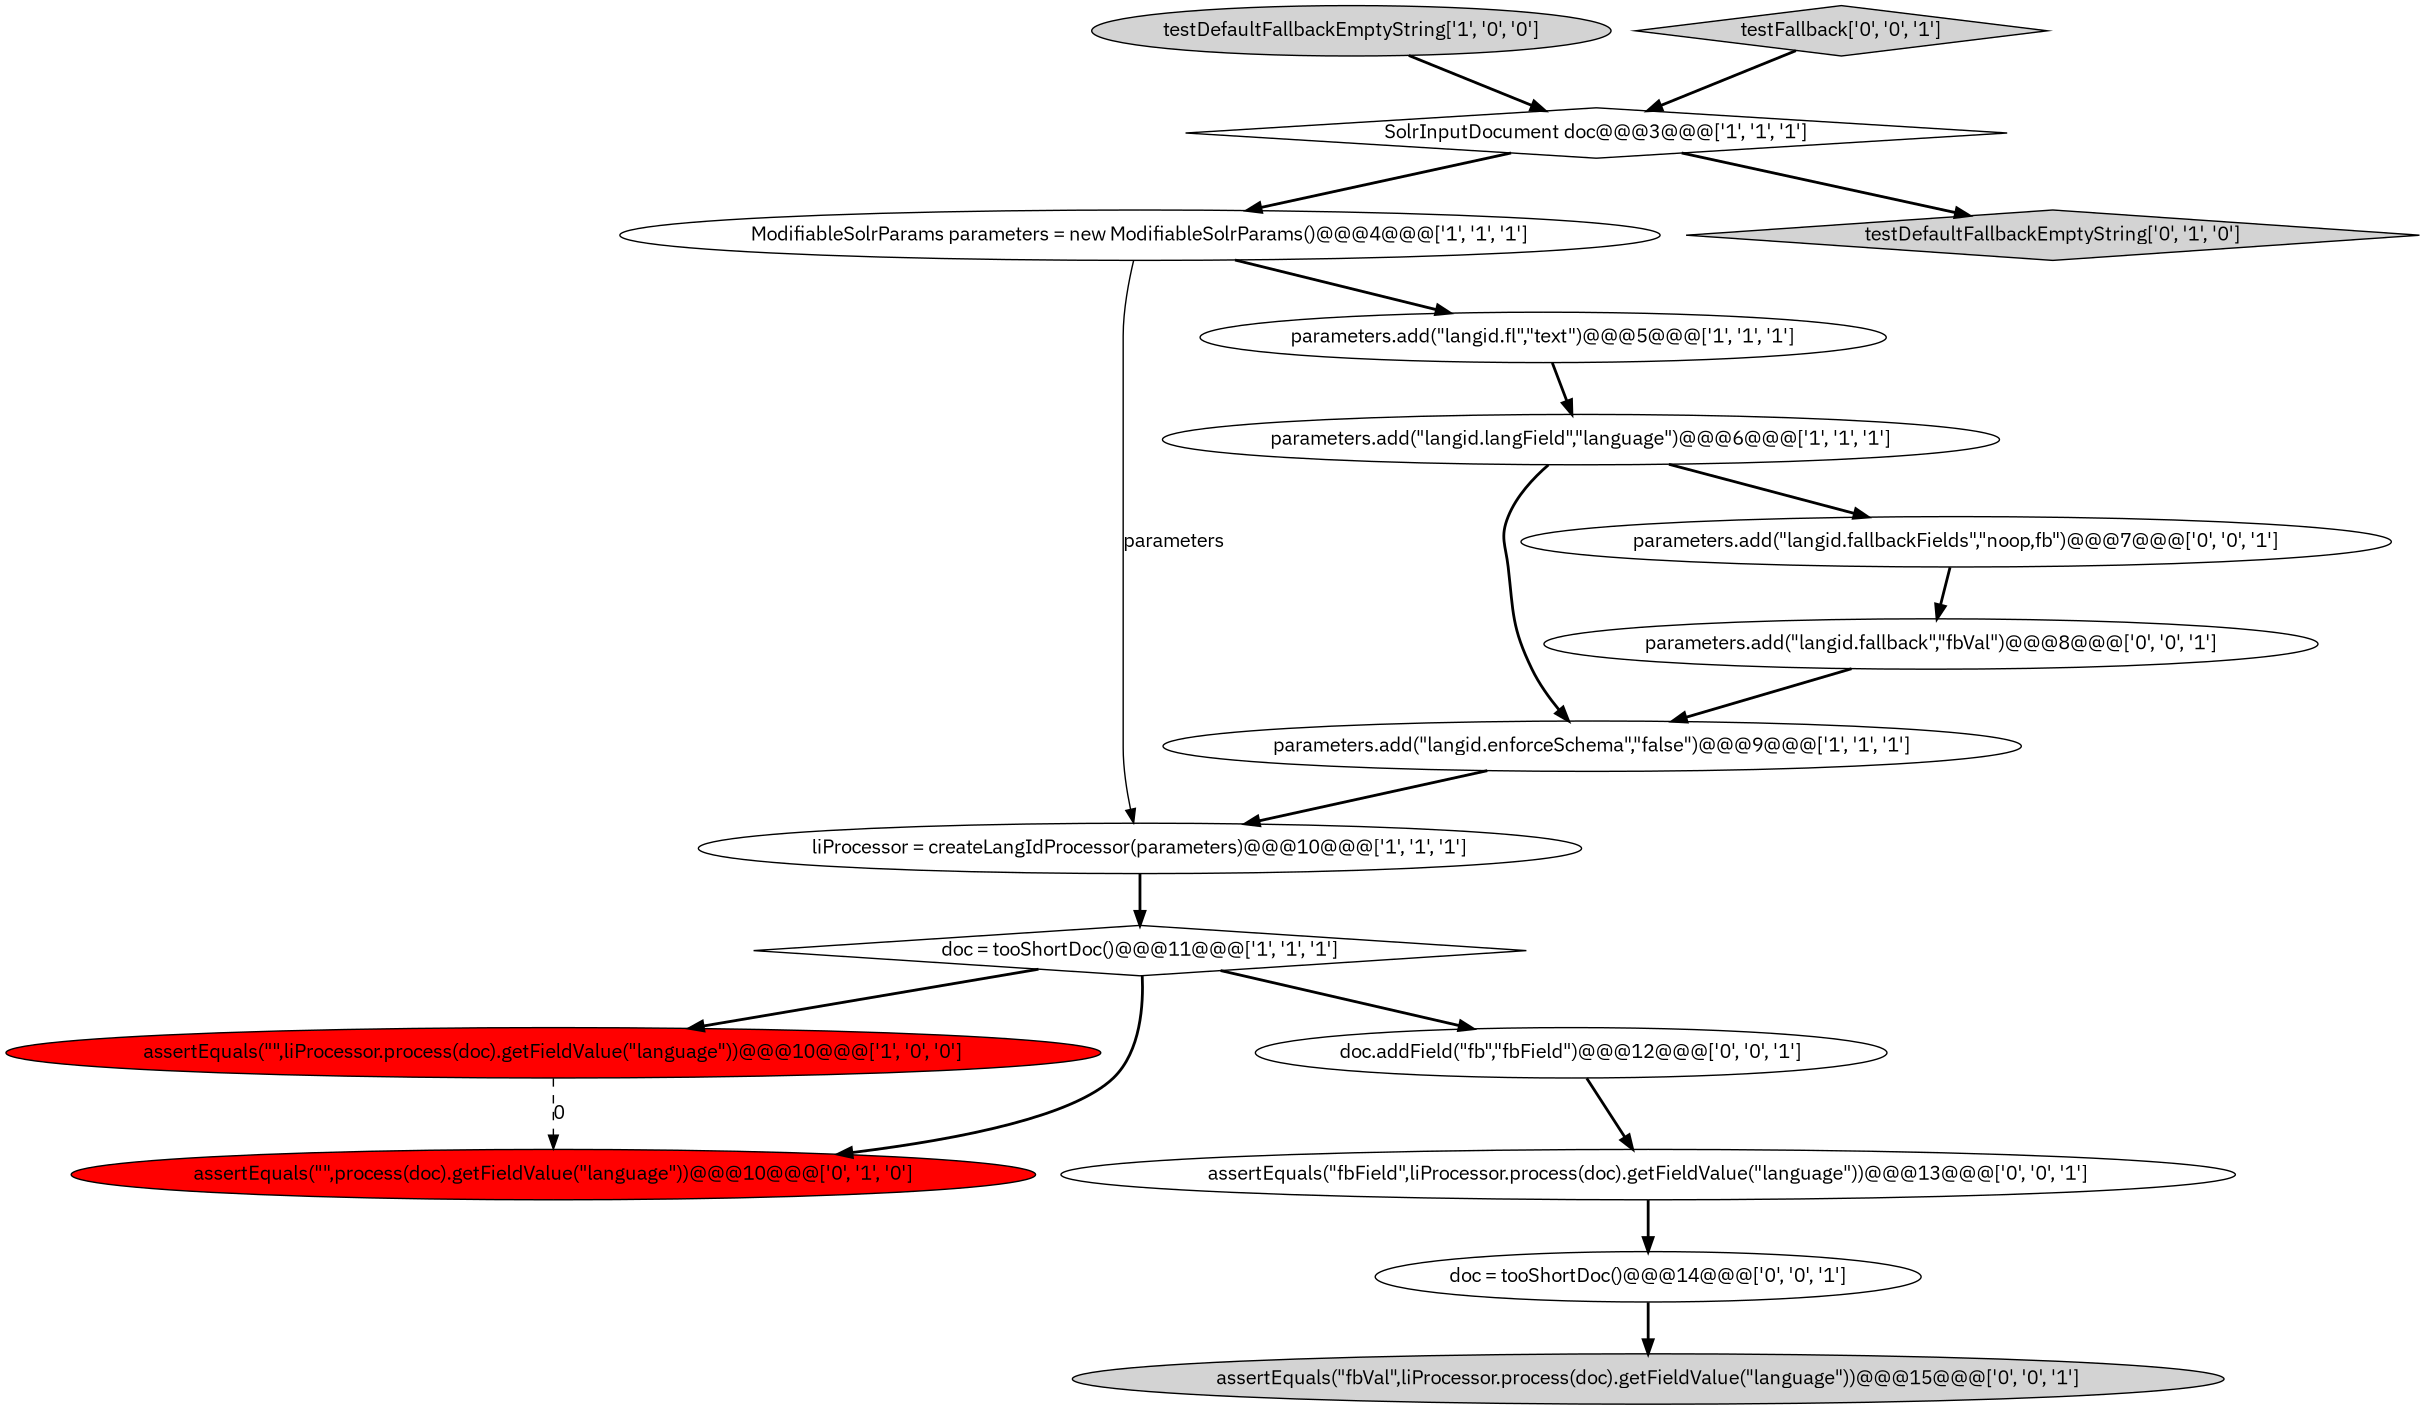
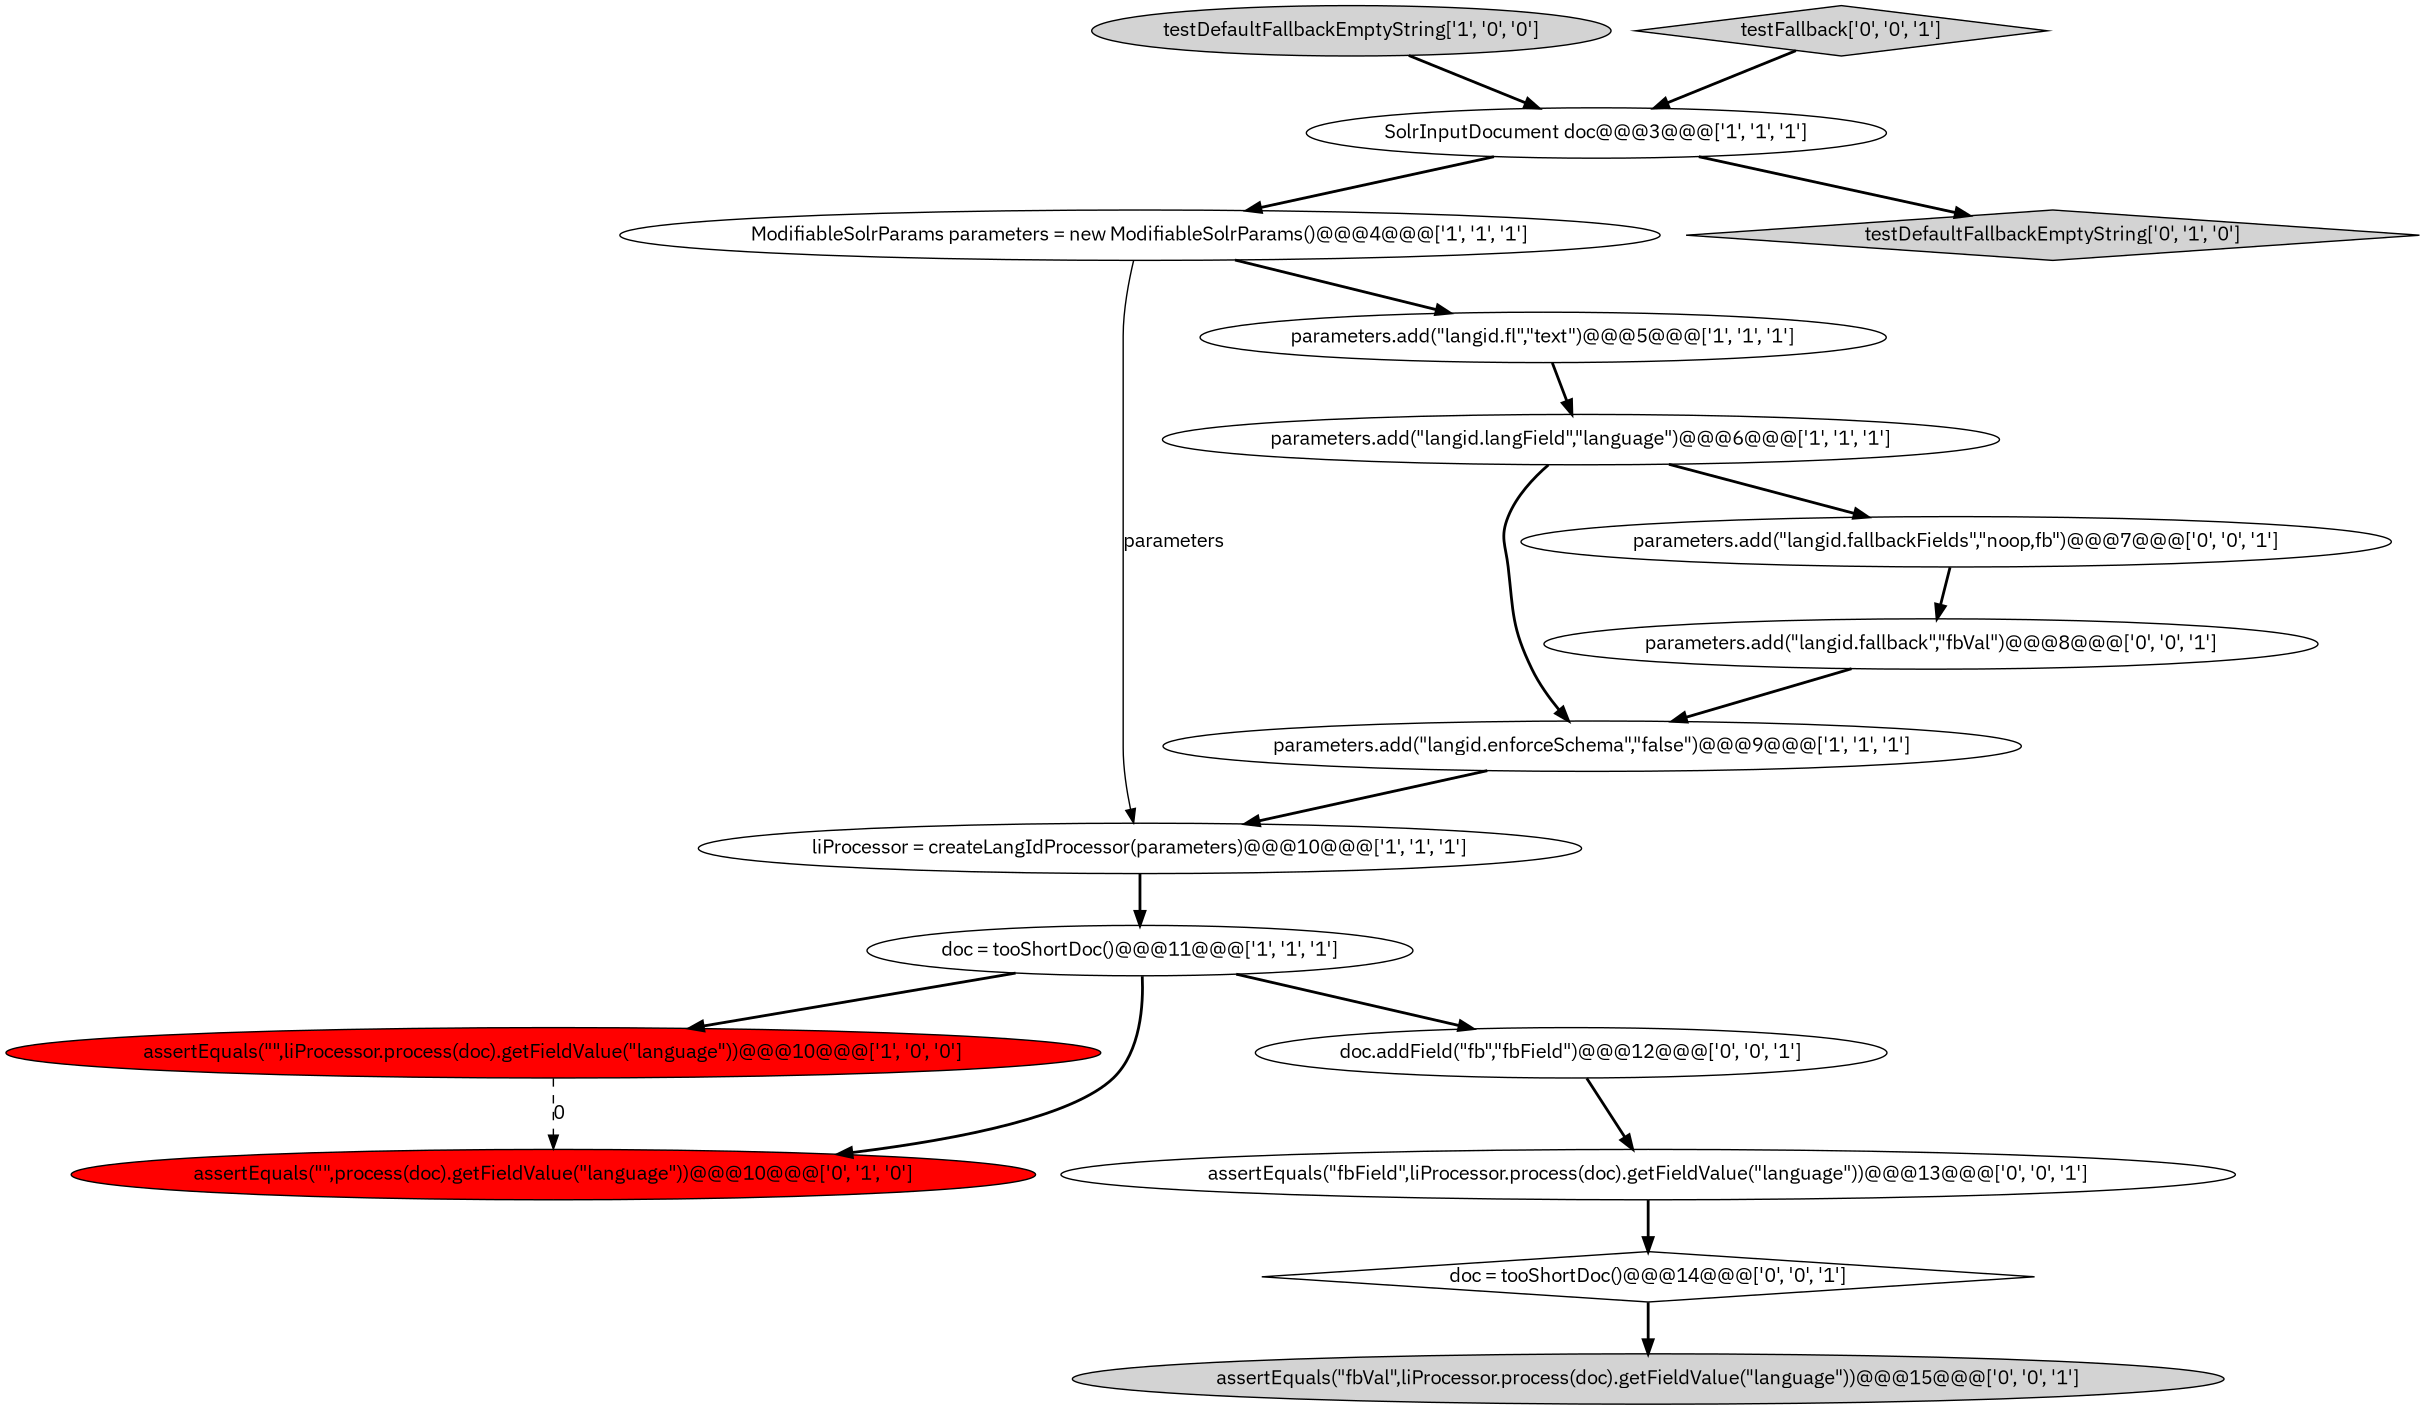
  digraph {
    fontname="IBM Plex Sans"
    node [fillcolor=white fontname="IBM Plex Sans" shape=ellipse style=filled]
    edge [fontname="IBM Plex Sans" style=bold]
    n1 [fillcolor=red label="assertEquals(\"\",liProcessor.process(doc).getFieldValue(\"language\"))@@@10@@@['1', '0', '0']"]
    n2 [fillcolor=red label="assertEquals(\"\",process(doc).getFieldValue(\"language\"))@@@10@@@['0', '1', '0']"]
    n3 [label="parameters.add(\"langid.langField\",\"language\")@@@6@@@['1', '1', '1']"]
    n4 [label="parameters.add(\"langid.enforceSchema\",\"false\")@@@9@@@['1', '1', '1']"]
    n5 [label="parameters.add(\"langid.fallbackFields\",\"noop,fb\")@@@7@@@['0', '0', '1']"]
    n6 [label="liProcessor = createLangIdProcessor(parameters)@@@10@@@['1', '1', '1']"]
    n7 [label="parameters.add(\"langid.fallback\",\"fbVal\")@@@8@@@['0', '0', '1']"]
    n8 [label="parameters.add(\"langid.fl\",\"text\")@@@5@@@['1', '1', '1']"]
-   n9 [label="SolrInputDocument doc@@@3@@@['1', '1', '1']" shape=diamond]
+   n9 [label="SolrInputDocument doc@@@3@@@['1', '1', '1']"]
    n10 [label="ModifiableSolrParams parameters = new ModifiableSolrParams()@@@4@@@['1', '1', '1']"]
    n11 [fillcolor=lightgray label="testDefaultFallbackEmptyString['0', '1', '0']" shape=diamond]
-   n12 [label="doc = tooShortDoc()@@@11@@@['1', '1', '1']" shape=diamond]
+   n12 [label="doc = tooShortDoc()@@@11@@@['1', '1', '1']"]
    n13 [label="doc.addField(\"fb\",\"fbField\")@@@12@@@['0', '0', '1']"]
    n14 [label="assertEquals(\"fbField\",liProcessor.process(doc).getFieldValue(\"language\"))@@@13@@@['0', '0', '1']"]
-   n15 [label="doc = tooShortDoc()@@@14@@@['0', '0', '1']"]
+   n15 [label="doc = tooShortDoc()@@@14@@@['0', '0', '1']" shape=diamond]
    n16 [fillcolor=lightgray label="assertEquals(\"fbVal\",liProcessor.process(doc).getFieldValue(\"language\"))@@@15@@@['0', '0', '1']"]
    n17 [fillcolor=lightgray label="testDefaultFallbackEmptyString['1', '0', '0']"]
    n18 [fillcolor=lightgray label="testFallback['0', '0', '1']" shape=diamond]
    n1 -> n2 [label=0 style=dashed]
    n3 -> n4
    n3 -> n5
    n4 -> n6
    n5 -> n7
    n6 -> n12
    n7 -> n4
    n8 -> n3
    n9 -> n10
    n9 -> n11
    n10 -> n6 [label=parameters style=solid]
    n10 -> n8
    n12 -> n1
    n12 -> n2
    n12 -> n13
    n13 -> n14
    n14 -> n15
    n15 -> n16
    n17 -> n9
    n18 -> n9
  }
